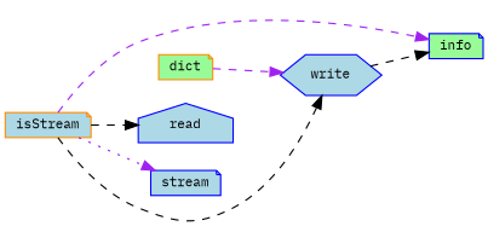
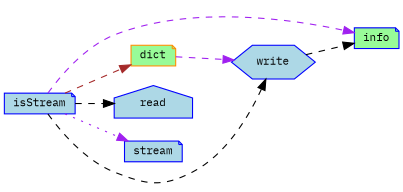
  digraph {
    fontname="IBM Plex Mono"
    rankdir=LR
    node [color=blue fillcolor=lightblue fontname="IBM Plex Mono" fontsize=10 shape=note style=filled]
    edge [color=purple fontname="IBM Plex Mono" fontsize=10 labelfontname=Helvetica labelfontsize=10 style=dashed]
-   n1 [color=darkorange fontcolor=black height=0.2 label=isStream width=0.4]
+   n1 [fontcolor=black height=0.2 label=isStream width=0.4]
    n2 [color=darkorange fillcolor=palegreen height=0.2 label=dict width=0.4]
    n3 [fillcolor=palegreen height=0.2 label=info width=0.4]
    n4 [height=0.2 label=read shape=house width=0.4]
    n5 [height=0.2 label=stream width=0.4]
    n6 [height=0.2 label=write shape=hexagon width=0.4]
+   n1 -> n2 [color=brown]
    n1 -> n3
    n1 -> n4 [color=black]
    n1 -> n5 [style=dotted]
    n1 -> n6 [color=black]
    n2 -> n6
    n6 -> n3 [color=black]
  }
